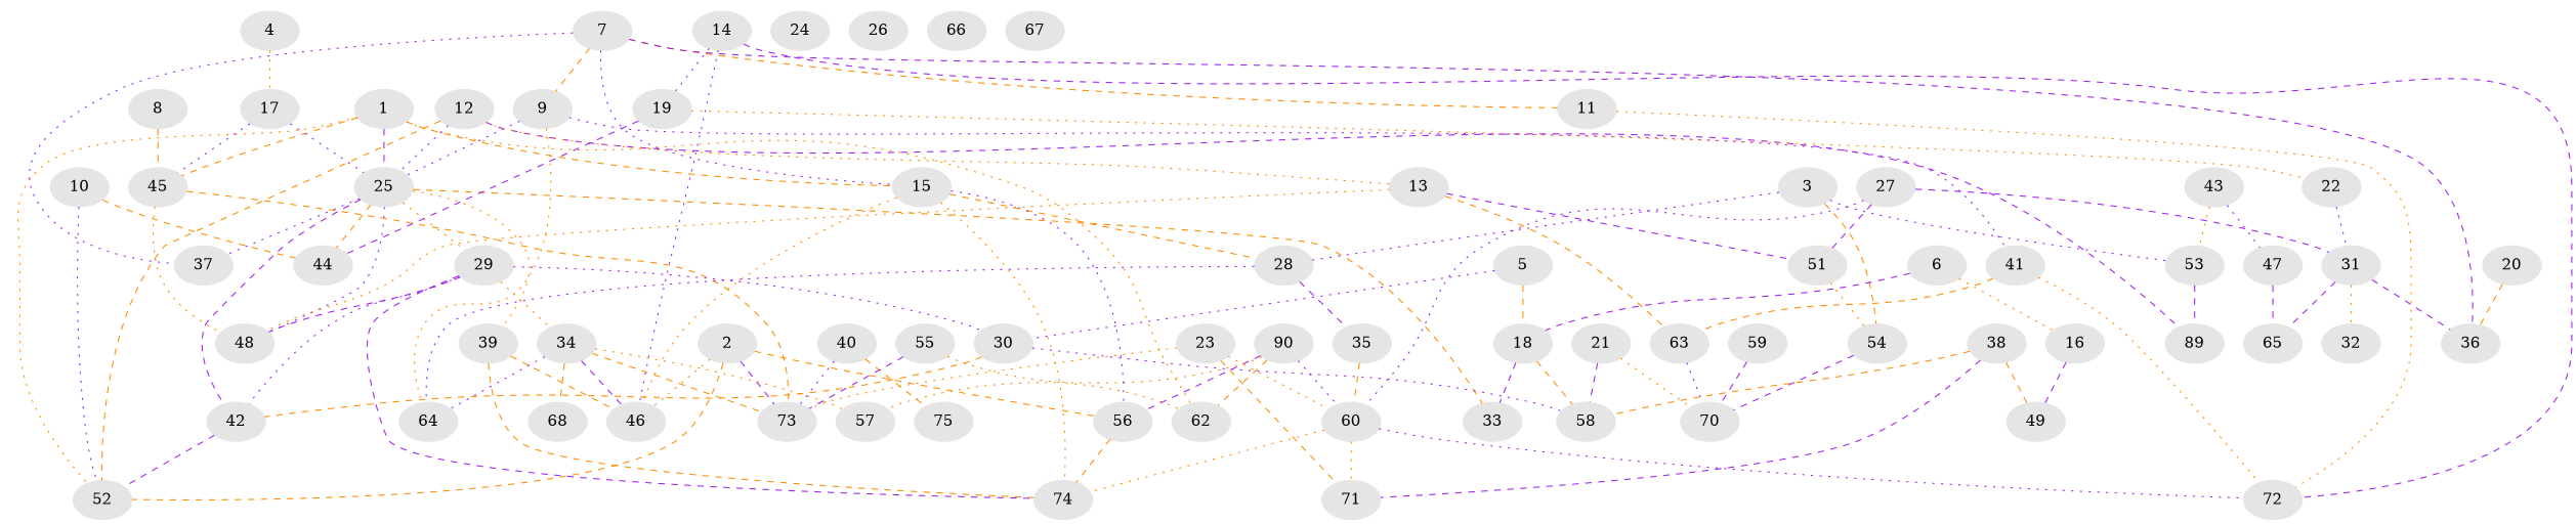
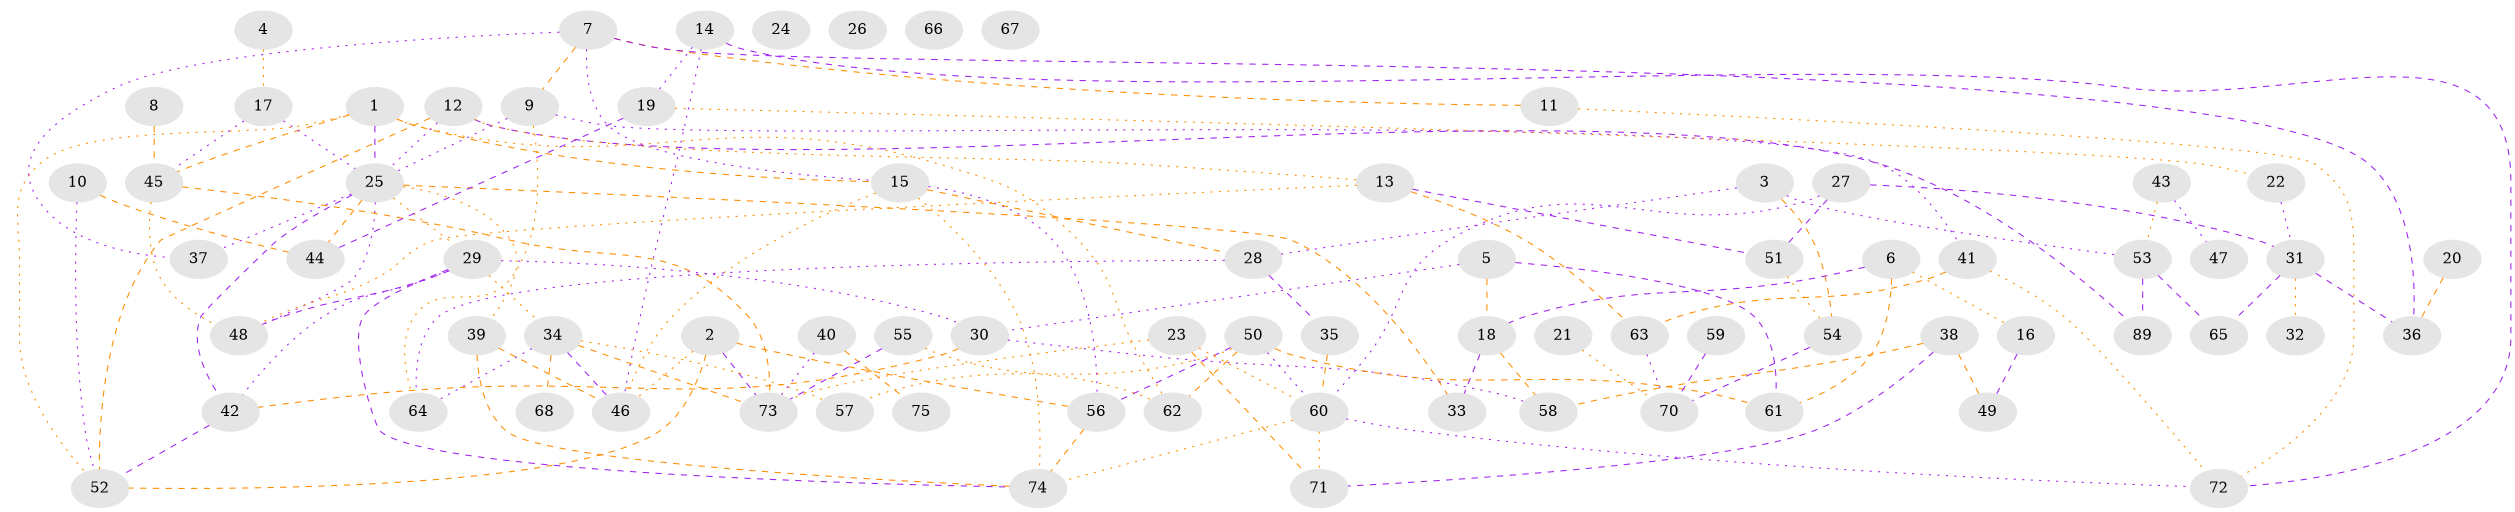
  graph {
    node [color=gray90 style=filled]
    edge [color=darkorange style=dashed]
    1
    15
    25
    45
    52
    62
    46
    56
    28
    74
    37
    44
    48
    33
    29
    39
    42
    73
    2
    3
    53
    54
    64
    35
    n25 [label=89]
    65
    70
    4
    17
    5
    18
    30
+   61
    58
    6
    16
    49
    7
    9
    11
    36
    41
    72
    8
    63
    10
    12
    13
    51
    14
    19
    22
    31
    20
    21
    32
    23
    60
    71
    24
    34
    26
    27
    57
    68
    38
    40
    75
    43
    47
-   50 [label=90]
+   50
    55
    59
    66
    67
    1 -- 15
    1 -- 25 [color=purple]
    1 -- 45
    1 -- 52 [style=dotted]
    1 -- 62 [style=dotted]
    15 -- 46 [style=dotted]
    15 -- 56 [color=purple style=dotted]
    15 -- 28
    15 -- 74 [style=dotted]
    25 -- 37 [color=purple style=dotted]
    25 -- 44
    25 -- 48 [color=purple style=dotted]
    25 -- 33
    25 -- 29 [style=dotted]
    25 -- 39 [style=dotted]
    25 -- 42 [color=purple]
    45 -- 48 [style=dotted]
    45 -- 73
    56 -- 74
    28 -- 64 [color=purple style=dotted]
    28 -- 35 [color=purple]
    29 -- 74 [color=purple]
    29 -- 48 [color=purple]
    29 -- 42 [color=purple style=dotted]
    29 -- 30 [color=purple style=dotted]
    29 -- 34 [style=dotted]
    39 -- 46
    39 -- 74
    42 -- 52 [color=purple]
    2 -- 52
    2 -- 46 [style=dotted]
    2 -- 56
    2 -- 73 [color=purple]
    3 -- 28 [color=purple style=dotted]
    3 -- 53 [color=purple style=dotted]
    3 -- 54
    53 -- n25 [color=purple]
-   47 -- 65 [color=purple]
+   53 -- 65 [color=purple]
    54 -- 70 [color=purple]
    35 -- 60
    4 -- 17 [style=dotted]
    17 -- 25 [color=purple style=dotted]
    17 -- 45 [color=purple style=dotted]
    5 -- 18
    5 -- 30 [color=purple style=dotted]
+   5 -- 61 [color=purple]
    18 -- 33 [color=purple]
    18 -- 58
    30 -- 42
    30 -- 58 [color=purple style=dotted]
    6 -- 18 [color=purple]
+   6 -- 61
    6 -- 16 [style=dotted]
    16 -- 49 [color=purple]
    7 -- 15 [color=purple style=dotted]
    7 -- 37 [color=purple style=dotted]
    7 -- 9
    7 -- 11
    7 -- 36 [color=purple]
    9 -- 25 [color=purple style=dotted]
    9 -- 64 [style=dotted]
    9 -- 41 [color=purple style=dotted]
    11 -- 72 [style=dotted]
    41 -- 72 [style=dotted]
    41 -- 63
    8 -- 45
    63 -- 70 [color=purple style=dotted]
    10 -- 52 [color=purple style=dotted]
    10 -- 44
    12 -- 25 [color=purple style=dotted]
    12 -- 52
    12 -- n25 [color=purple]
    12 -- 13 [style=dotted]
    13 -- 48 [style=dotted]
    13 -- 63
    13 -- 51 [color=purple]
    51 -- 54 [style=dotted]
    14 -- 46 [color=purple style=dotted]
    14 -- 72 [color=purple]
    14 -- 19 [color=purple style=dotted]
    19 -- 44 [color=purple]
    19 -- 22 [style=dotted]
    22 -- 31 [color=purple style=dotted]
    31 -- 65 [color=purple]
    31 -- 36 [color=purple]
    31 -- 32 [style=dotted]
    20 -- 36
    21 -- 70 [style=dotted]
-   21 -- 58 [color=purple]
    23 -- 73 [style=dotted]
    23 -- 60 [style=dotted]
    23 -- 71
    60 -- 74 [style=dotted]
    60 -- 72 [color=purple style=dotted]
    60 -- 71 [style=dotted]
    34 -- 46 [color=purple]
    34 -- 73
    34 -- 64 [color=purple style=dotted]
    34 -- 57 [style=dotted]
    34 -- 68
    27 -- 51 [color=purple]
    27 -- 31 [color=purple]
    27 -- 60 [color=purple style=dotted]
    38 -- 58
    38 -- 49
    38 -- 71 [color=purple]
    40 -- 73 [color=purple style=dotted]
    40 -- 75
    43 -- 53 [style=dotted]
    43 -- 47 [color=purple style=dotted]
    50 -- 62
    50 -- 56 [color=purple]
+   50 -- 61
    50 -- 60 [color=purple style=dotted]
    50 -- 57 [style=dotted]
    55 -- 62 [style=dotted]
    55 -- 73 [color=purple]
    59 -- 70 [color=purple]
  }
